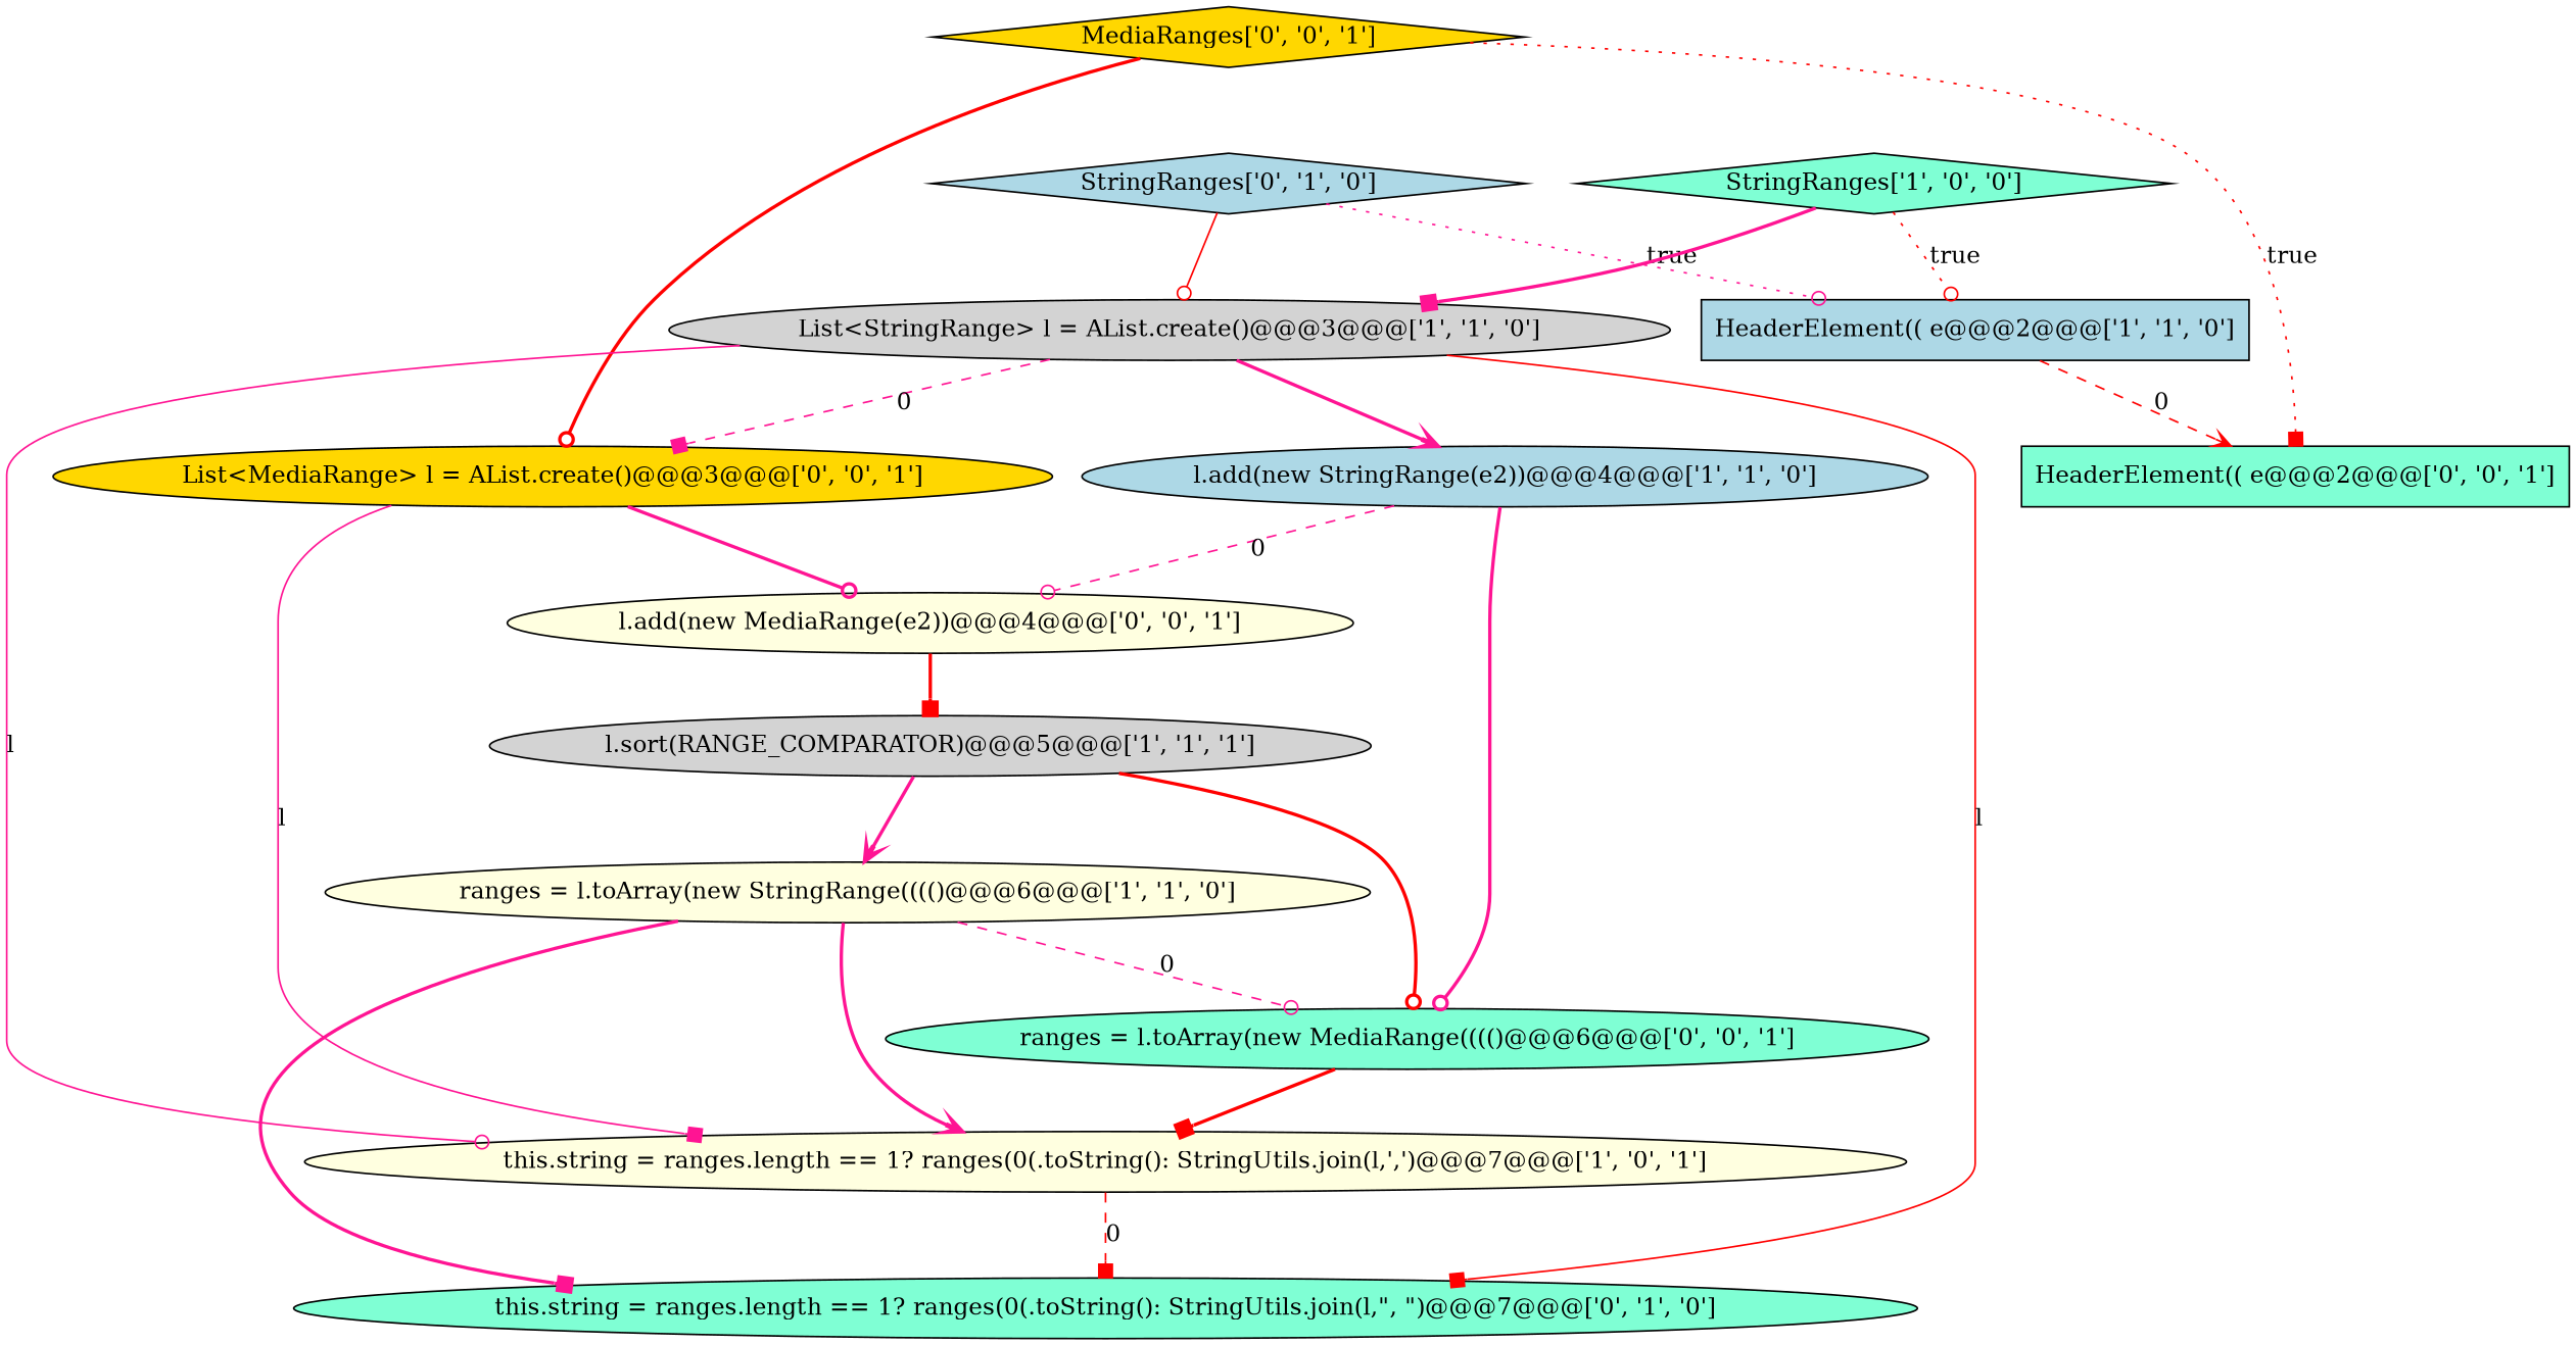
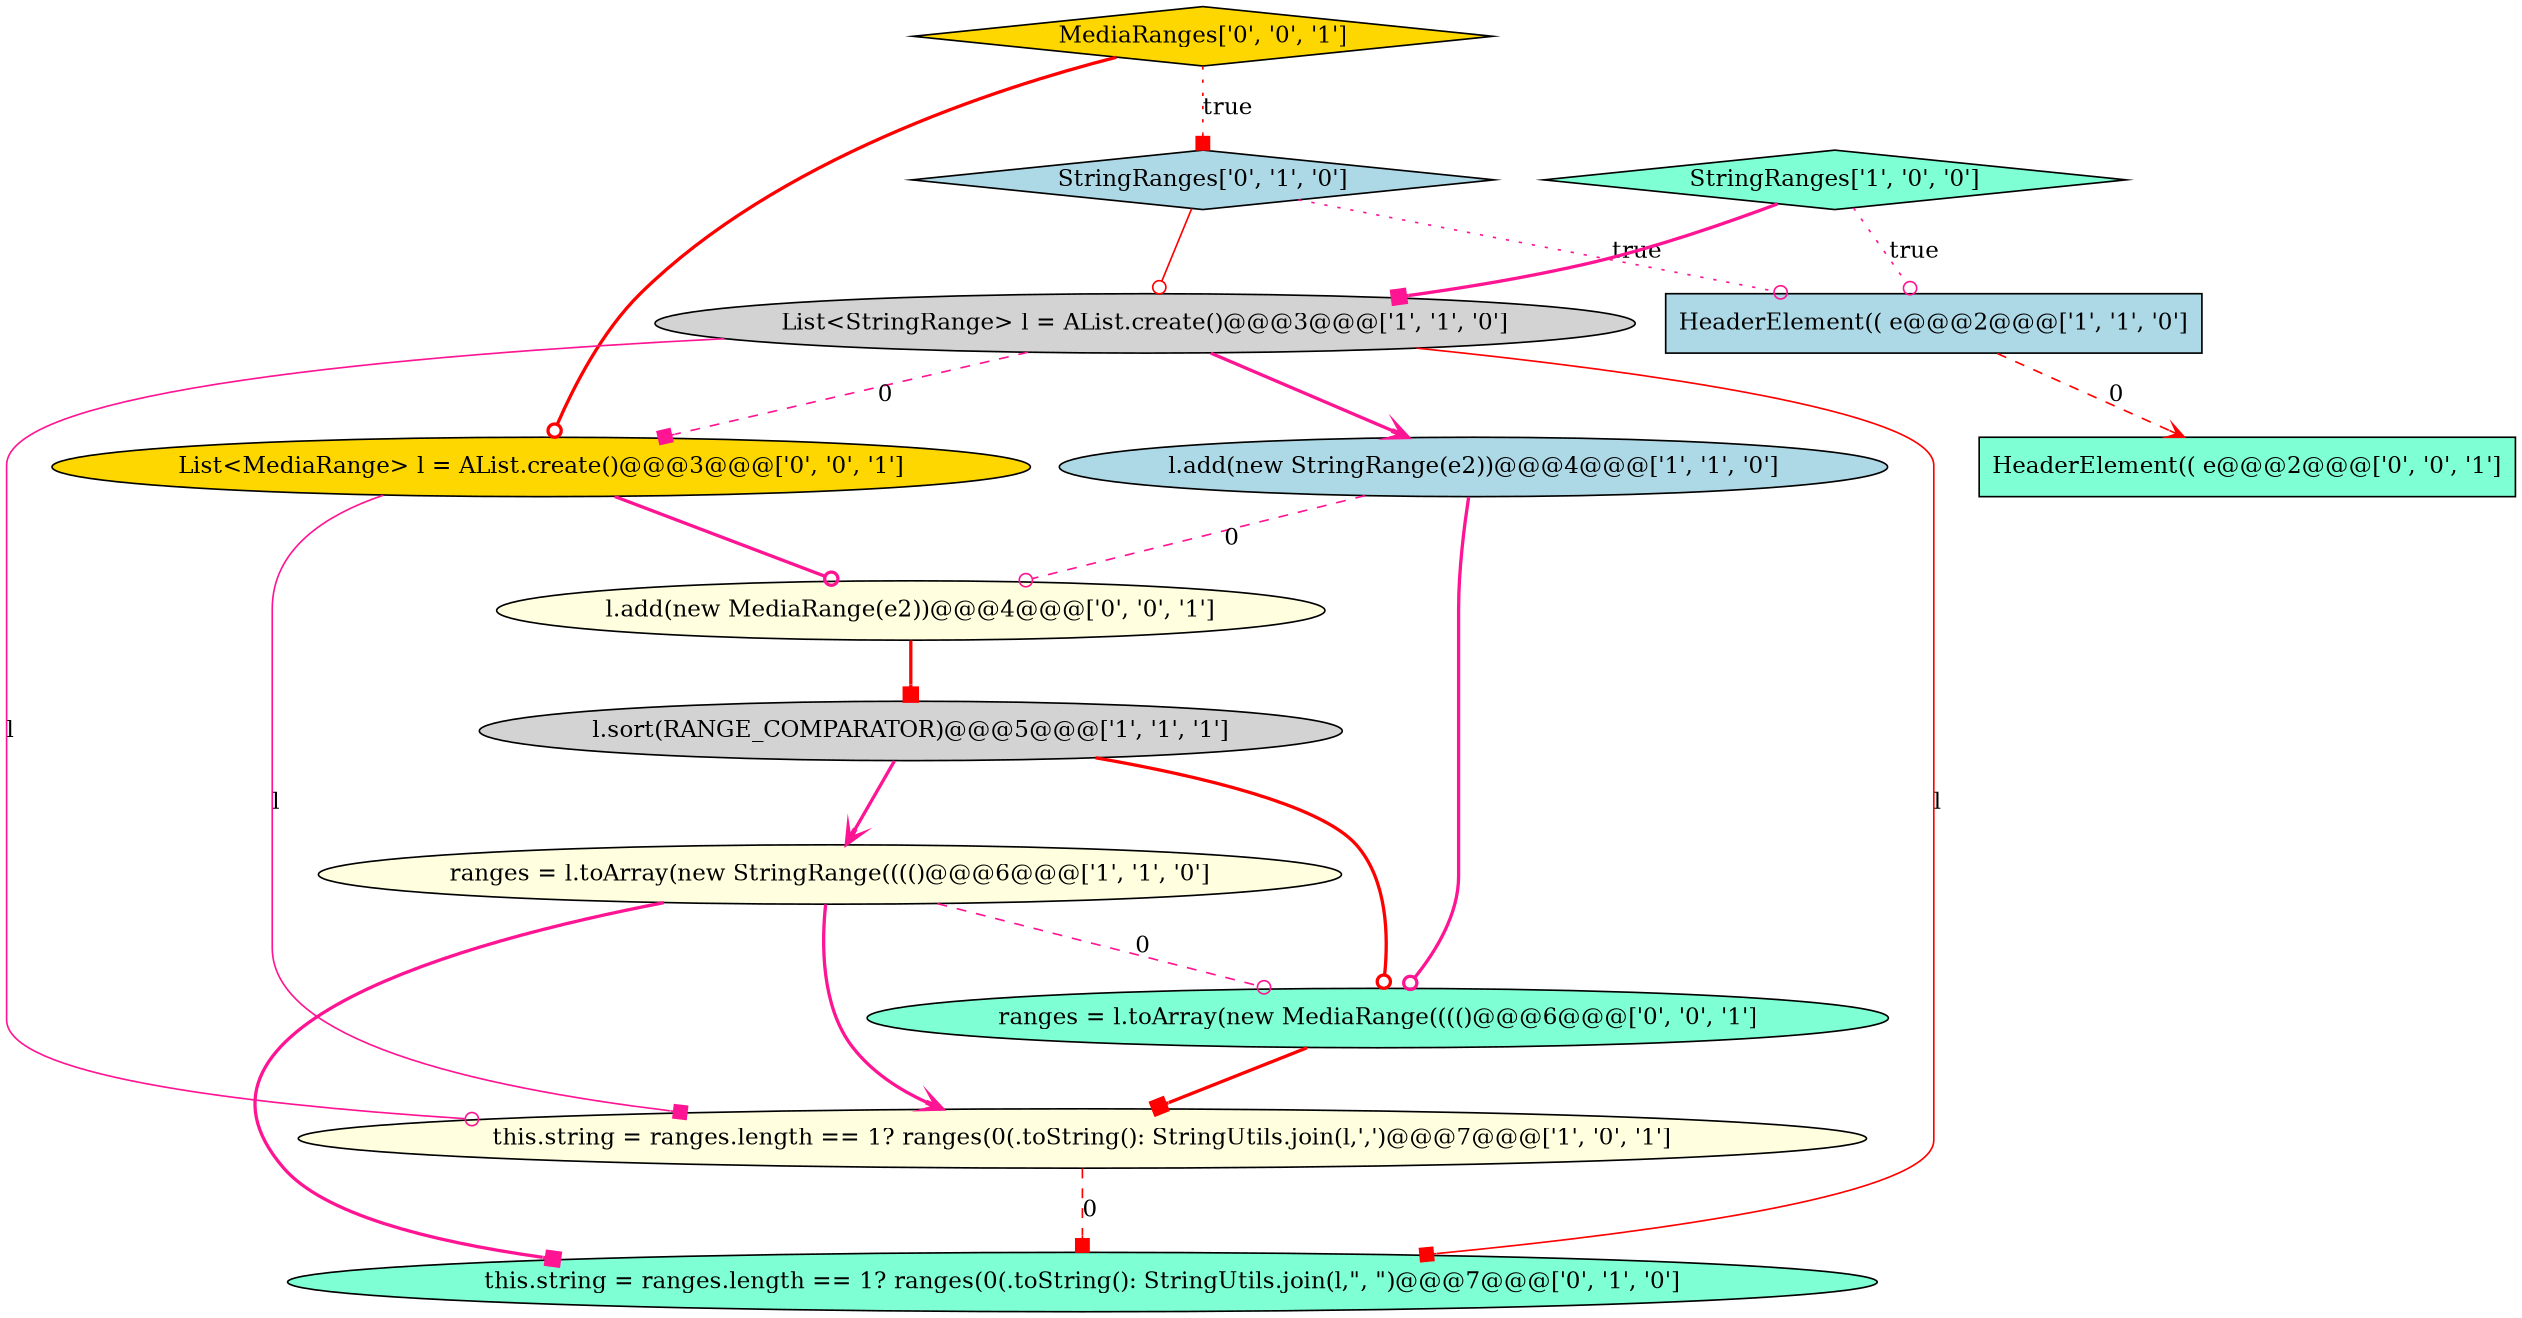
  digraph {
    node [fillcolor=aquamarine shape=ellipse style=filled]
    edge [arrowhead=odot color=deeppink style=bold]
    n1 [fillcolor=gold label="MediaRanges['0', '0', '1']" shape=diamond]
    n2 [fillcolor=gold label="List<MediaRange> l = AList.create()@@@3@@@['0', '0', '1']"]
    n3 [label="HeaderElement(( e@@@2@@@['0', '0', '1']" shape=box]
    n4 [fillcolor=lightyellow label="l.add(new MediaRange(e2))@@@4@@@['0', '0', '1']"]
    n5 [fillcolor=lightyellow label="this.string = ranges.length == 1? ranges(0(.toString(): StringUtils.join(l,',')@@@7@@@['1', '0', '1']"]
    n6 [fillcolor=lightgrey label="l.sort(RANGE_COMPARATOR)@@@5@@@['1', '1', '1']"]
    n7 [label="ranges = l.toArray(new MediaRange(((()@@@6@@@['0', '0', '1']"]
    n8 [fillcolor=lightyellow label="ranges = l.toArray(new StringRange(((()@@@6@@@['1', '1', '0']"]
    n9 [label="this.string = ranges.length == 1? ranges(0(.toString(): StringUtils.join(l,\", \")@@@7@@@['0', '1', '0']"]
    n10 [fillcolor=lightblue label="HeaderElement(( e@@@2@@@['1', '1', '0']" shape=box]
    n11 [fillcolor=lightblue label="l.add(new StringRange(e2))@@@4@@@['1', '1', '0']"]
    n12 [fillcolor=lightblue label="StringRanges['0', '1', '0']" shape=diamond]
    n13 [fillcolor=lightgrey label="List<StringRange> l = AList.create()@@@3@@@['1', '1', '0']"]
    n14 [label="StringRanges['1', '0', '0']" shape=diamond]
    n1 -> n2 [color=red]
-   n1 -> n3 [arrowhead=box color=red label=true style=dotted]
+   n1 -> n12 [arrowhead=box color=red label=true style=dotted]
    n2 -> n4
    n2 -> n5 [arrowhead=box label=l style=solid]
    n4 -> n6 [arrowhead=box color=red]
    n5 -> n9 [arrowhead=box color=red label=0 style=dashed]
    n6 -> n7 [color=red]
    n6 -> n8 [arrowhead=vee]
    n7 -> n5 [arrowhead=box color=red]
    n8 -> n5 [arrowhead=vee]
    n8 -> n7 [label=0 style=dashed]
    n8 -> n9 [arrowhead=box]
    n10 -> n3 [arrowhead=vee color=red label=0 style=dashed]
    n11 -> n4 [label=0 style=dashed]
    n11 -> n7
    n12 -> n10 [label=true style=dotted]
    n12 -> n13 [color=red style=solid]
    n13 -> n2 [arrowhead=box label=0 style=dashed]
    n13 -> n5 [label=l style=solid]
    n13 -> n9 [arrowhead=box color=red label=l style=solid]
    n13 -> n11 [arrowhead=vee]
-   n14 -> n10 [color=red label=true style=dotted]
+   n14 -> n10 [label=true style=dotted]
    n14 -> n13 [arrowhead=box]
  }
